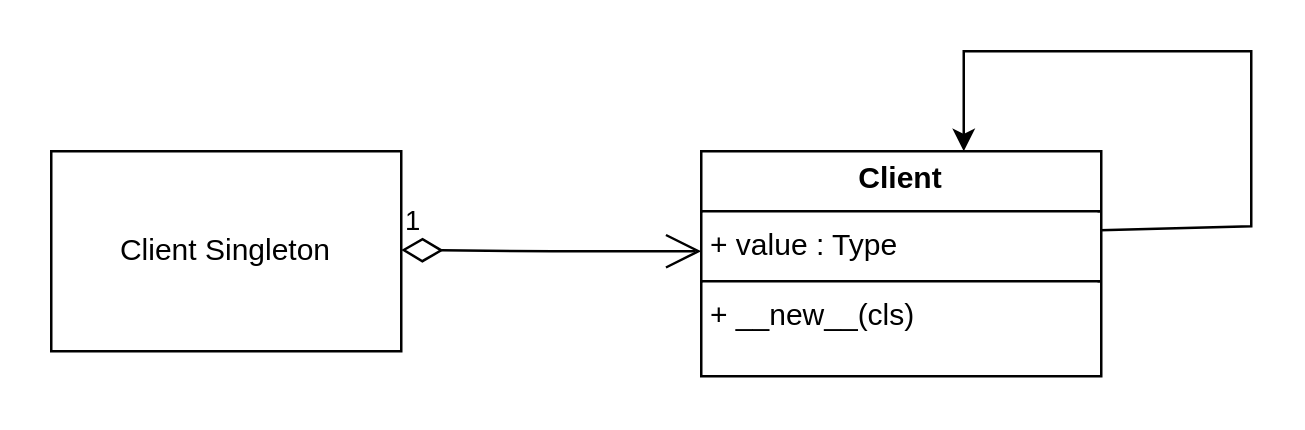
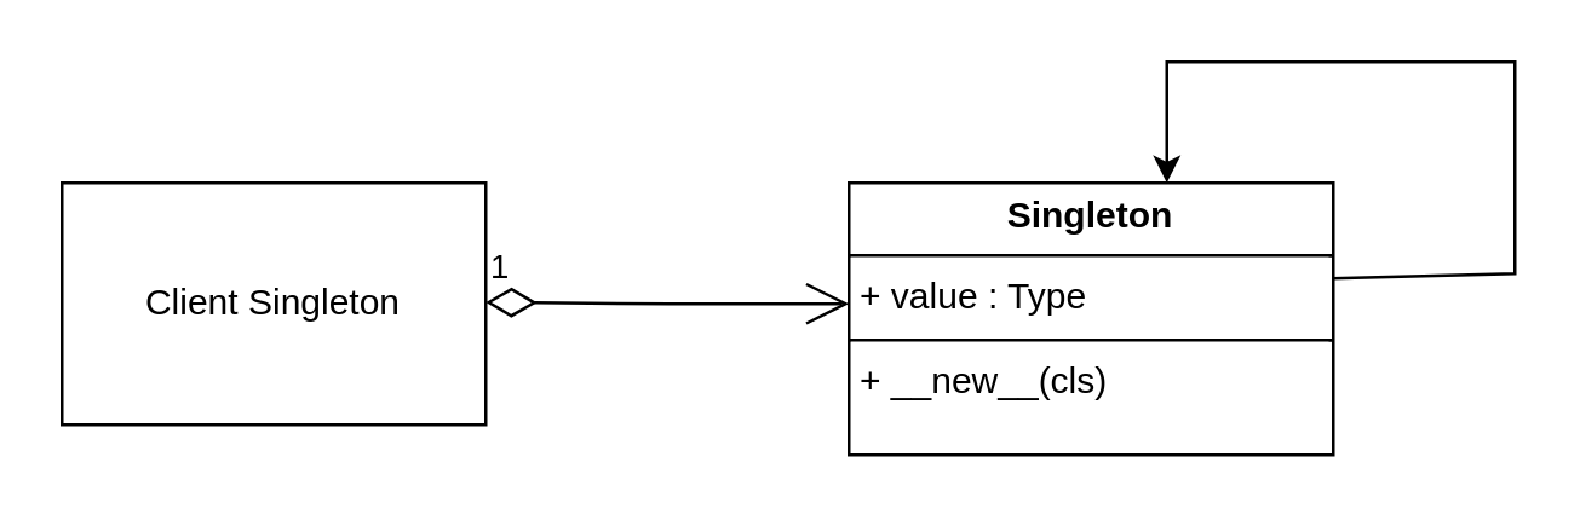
  <mxCell id="0" />
  <mxCell id="1" parent="0" />
  <mxCell id="2" value="Client Singleton" style="rounded=0;whiteSpace=wrap;html=1;" vertex="1" parent="1"><mxGeometry x="20" y="60" width="140" height="80" as="geometry" /></mxCell>
  <mxCell id="3" value="1" style="endArrow=open;html=1;endSize=12;startArrow=diamondThin;startSize=14;startFill=0;edgeStyle=orthogonalEdgeStyle;align=left;verticalAlign=bottom;rounded=0;" edge="1" parent="1"><mxGeometry x="-1" y="3" relative="1" as="geometry"><mxPoint x="160" y="99.5" as="sourcePoint" /><mxPoint x="280" y="100" as="targetPoint" /></mxGeometry></mxCell>
- <mxCell id="4" value="&lt;p style=&quot;margin:0px;margin-top:4px;text-align:center;&quot;&gt;&lt;b&gt;Client&lt;/b&gt;&lt;/p&gt;&lt;hr size=&quot;1&quot; style=&quot;border-style:solid;&quot;&gt;&lt;p style=&quot;margin:0px;margin-left:4px;&quot;&gt;+ value : Type&lt;/p&gt;&lt;hr size=&quot;1&quot; style=&quot;border-style:solid;&quot;&gt;&lt;p style=&quot;margin:0px;margin-left:4px;&quot;&gt;+ __new__(cls)&lt;/p&gt;" style="verticalAlign=top;align=left;overflow=fill;html=1;whiteSpace=wrap;" vertex="1" parent="1"><mxGeometry x="280" y="60" width="160" height="90" as="geometry" /></mxCell>
+ <mxCell id="4" value="&lt;p style=&quot;margin:0px;margin-top:4px;text-align:center;&quot;&gt;&lt;b&gt;Singleton&lt;/b&gt;&lt;/p&gt;&lt;hr size=&quot;1&quot; style=&quot;border-style:solid;&quot;&gt;&lt;p style=&quot;margin:0px;margin-left:4px;&quot;&gt;+ value : Type&lt;/p&gt;&lt;hr size=&quot;1&quot; style=&quot;border-style:solid;&quot;&gt;&lt;p style=&quot;margin:0px;margin-left:4px;&quot;&gt;+ __new__(cls)&lt;/p&gt;" style="verticalAlign=top;align=left;overflow=fill;html=1;whiteSpace=wrap;" vertex="1" parent="1"><mxGeometry x="280" y="60" width="160" height="90" as="geometry" /></mxCell>
  <mxCell id="5" value="" style="endArrow=classic;html=1;rounded=0;exitX=0.997;exitY=0.351;exitDx=0;exitDy=0;exitPerimeter=0;" edge="1" parent="1" source="4"><mxGeometry width="50" height="50" relative="1" as="geometry"><mxPoint x="443" y="90" as="sourcePoint" /><mxPoint x="385" y="60" as="targetPoint" /><Array as="points"><mxPoint x="500" y="90" /><mxPoint x="500" y="50" /><mxPoint x="500" y="20" /><mxPoint x="445" y="20" /><mxPoint x="385" y="20" /></Array></mxGeometry></mxCell>
